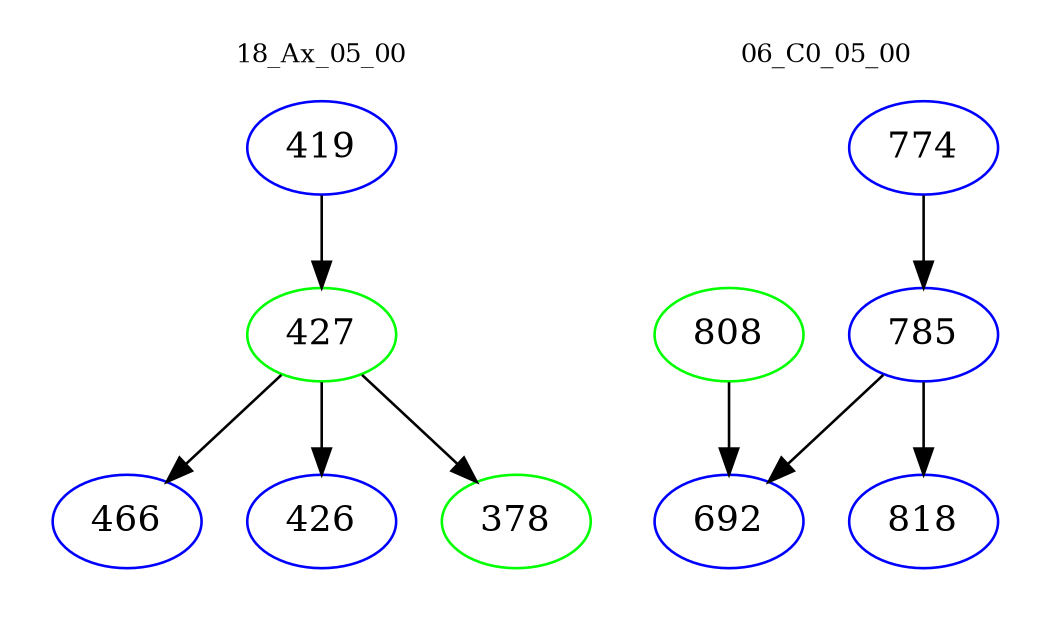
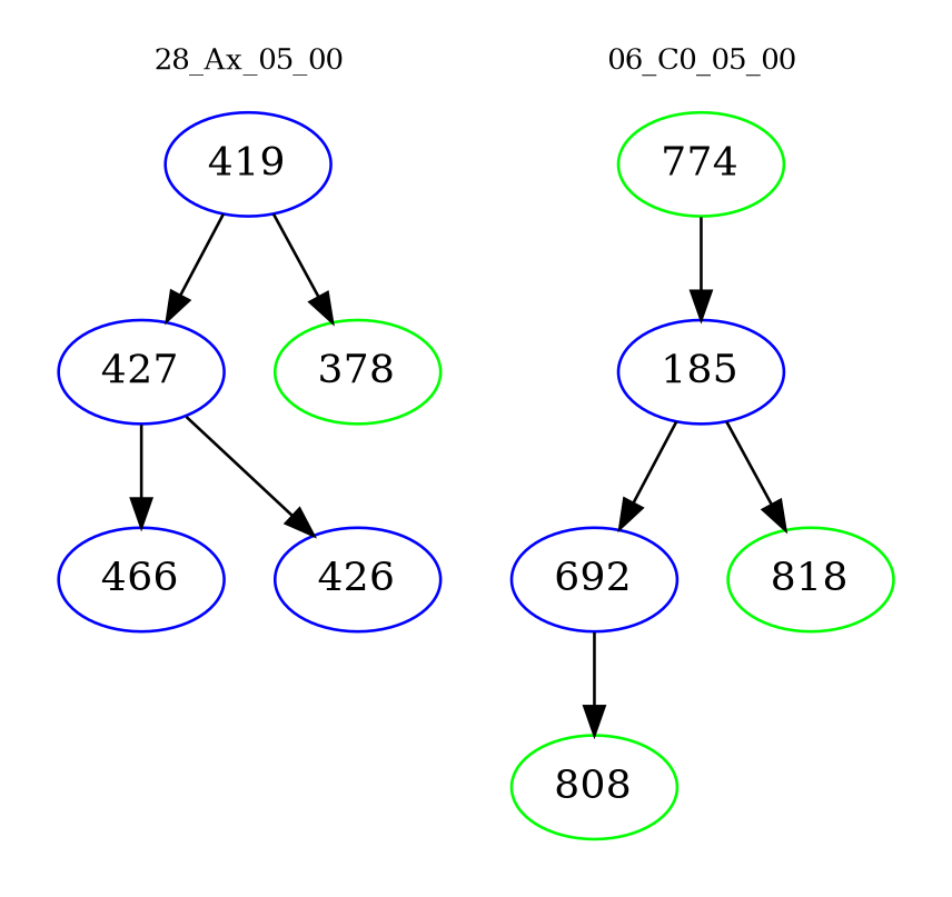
  digraph {
    node [color=blue]
    edge [color=black]
-   n1 [color=green label=427]
+   n1 [label=427]
    n2 [label=419]
    n3 [label=466]
    n4 [label=426]
    n5 [color=green label=378]
-   n6 [label=785]
-   n7 [label=774]
+   n6 [label=185]
+   n7 [color=green label=774]
    n8 [label=692]
-   n9 [label=818]
+   n9 [color=green label=818]
    n10 [color=green label=808]
    subgraph cluster_1 {
      color=white
      fontsize=10
-     label="18_Ax_05_00"
+     label="28_Ax_05_00"
      n1
      n2
      n3
      n4
      n5
    }
    subgraph cluster_2 {
      color=white
      fontsize=10
      label="06_C0_05_00"
      n6
      n7
      n8
      n9
      n10
    }
    n1 -> n3
    n1 -> n4
    n2 -> n1
-   n1 -> n5
+   n2 -> n5
    n6 -> n8
    n6 -> n9
    n7 -> n6
-   n10 -> n8
+   n8 -> n10
  }
